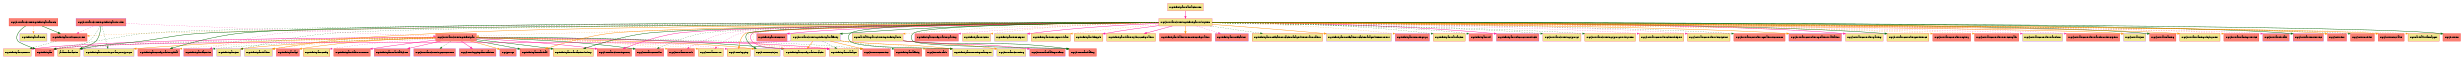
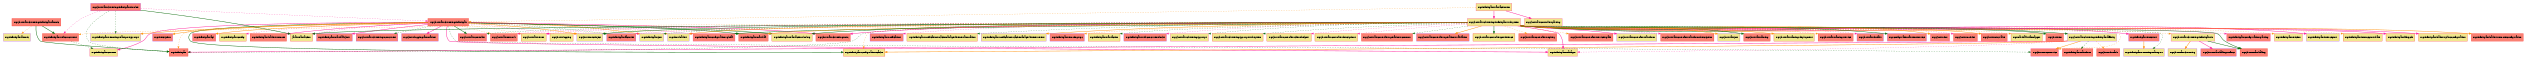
  digraph {
    node [color=red fillcolor=salmon fontsize=10.0 shape=box style=filled]
    edge [color=darkorange style=bold]
    javax_transaction [fillcolor=khaki]
    org_jboss_as_clustering_infinispan
    org_infinispan
    org_infinispan_api [color=deeppink]
    org_infinispan_config [fillcolor=khaki]
    org_infinispan_configuration_cache [fillcolor=khaki]
    org_infinispan_configuration_global [color=deeppink]
    org_infinispan_context [color=deeppink fillcolor=khaki]
    org_infinispan_factories [color=purple]
    org_infinispan_jmx [color=purple fillcolor=khaki]
-   org_infinispan_loaders [color=purple fillcolor=khaki]
+   org_infinispan_loaders [color=purple fillcolor=khaki label=org_dmr_loaders]
    org_infinispan_loaders_remote
    org_infinispan_manager [color=deeppink fillcolor=khaki]
    org_infinispan_marshall
    org_infinispan_marshall_jboss [color=purple]
    org_infinispan_remoting_transport_jgroups [color=purple fillcolor=khaki]
    org_infinispan_transaction_lookup [fillcolor=khaki]
    org_jboss_as_clustering_concurrent [color=purple]
    org_jboss_as_clustering_msc
    org_jboss_as_controller [color=deeppink]
    org_jboss_as_network
    org_jboss_as_server [fillcolor=khaki]
    org_jboss_logging [fillcolor=khaki]
    org_jboss_logging_annotations [color=purple]
    org_jboss_msc_inject [color=purple fillcolor=khaki]
    org_jboss_msc_service [color=deeppink]
-   org_jgroups [color=purple]
+   org_jgroups [color=purple label=org_description]
    org_infinispan_executors [color=purple]
    org_jboss_as_clustering_infinispan_affinity [color=purple fillcolor=khaki]
-   org_infinispan_affinity
+   org_infinispan_affinity [label=org_infinispan_transform]
    org_infinispan_remoting_transport [color=purple fillcolor=khaki]
    org_jboss_threads
    org_jboss_as_clustering_infinispan_atomic
    org_infinispan_atomic [color=purple fillcolor=khaki]
    org_infinispan_util_concurrent
    org_jboss_as_clustering_infinispan_invoker [color=purple]
-   org_jboss_as_clustering_infinispan_io [color=deeppink fillcolor=khaki label=org_marshalling_as_clustering_infinispan_io]
+   org_jboss_as_clustering_infinispan_io [color=deeppink fillcolor=khaki]
    org_jboss_as_clustering [color=purple fillcolor=khaki]
    org_jboss_marshalling
    org_jboss_marshalling_reflect [color=purple]
    org_jboss_as_clustering_infinispan_subsystem [color=deeppink fillcolor=khaki]
    org_infinispan_configuration_parsing [color=deeppink]
    org_infinispan_eviction [color=deeppink fillcolor=khaki]
    org_infinispan_interceptors [color=purple fillcolor=khaki]
    org_infinispan_interceptors_base [fillcolor=khaki]
    org_infinispan_lifecycle [fillcolor=khaki]
    org_infinispan_loaders_jdbc_configuration [fillcolor=khaki]
    org_infinispan_loaders_remote_configuration
    org_infinispan_notifications [color=purple]
    org_infinispan_notifications_cachemanagerlistener_annotation [fillcolor=khaki]
    org_infinispan_notifications_cachemanagerlistener_event [color=purple fillcolor=khaki]
    org_infinispan_remoting_rpc [color=purple]
    org_infinispan_transaction [fillcolor=khaki]
-   org_infinispan_util [color=deeppink]
    org_infinispan_util_concurrent_locks [color=purple]
    org_jboss_as_clustering_jgroups [color=deeppink fillcolor=khaki]
    org_jboss_as_clustering_jgroups_subsystem [fillcolor=khaki]
    org_jboss_as_controller_client_helpers [fillcolor=khaki]
    org_jboss_as_controller_descriptions [fillcolor=khaki]
    org_jboss_as_controller_operations_common
    org_jboss_as_controller_operations_validation [color=purple]
    org_jboss_as_controller_parsing [color=deeppink fillcolor=khaki]
    org_jboss_as_controller_persistence [fillcolor=khaki]
    org_jboss_as_controller_registry
    org_jboss_as_controller_services_path
    org_jboss_as_controller_transform [color=purple fillcolor=khaki]
    org_jboss_as_controller_transform_description
    org_jboss_as_jmx [color=purple fillcolor=khaki]
    org_jboss_as_naming
    org_jboss_as_naming_deployment [fillcolor=khaki]
    org_jboss_as_naming_service
    org_jboss_as_threads [color=purple]
-   org_jboss_as_txn_service [color=purple]
+   org_jboss_as_txn_service [color=purple label=org_configuration_as_txn_service]
    org_jboss_dmr [color=deeppink]
    org_jboss_modules
    org_jboss_msc_value
    n77 [fillcolor=khaki label=org_marshall_staxmapper]
    org_jboss_tm
    org_infinispan_transaction_tm [color=deeppink fillcolor=khaki]
    org_jboss_as_clustering_infinispan -> javax_transaction [color=deeppink style=dashed]
-   org_jboss_as_clustering_infinispan -> org_infinispan [color=darkgreen style=dashed]
+   org_jboss_as_clustering_infinispan -> org_infinispan [style=dashed]
    org_jboss_as_clustering_infinispan -> org_infinispan_api
    org_jboss_as_clustering_infinispan -> org_infinispan_config [color=deeppink style=dashed]
    org_jboss_as_clustering_infinispan -> org_infinispan_configuration_cache [color=darkgreen]
-   org_jboss_as_clustering_infinispan -> org_infinispan_configuration_global [style=dashed]
+   org_jboss_as_clustering_infinispan -> org_infinispan_configuration_global [color=deeppink style=dashed]
    org_jboss_as_clustering_infinispan -> org_infinispan_context [color=deeppink]
    org_jboss_as_clustering_infinispan -> org_infinispan_factories [color=darkgreen style=dashed]
    org_jboss_as_clustering_infinispan -> org_infinispan_jmx
    org_jboss_as_clustering_infinispan -> org_infinispan_loaders [style=dashed]
    org_jboss_as_clustering_infinispan -> org_infinispan_loaders_remote [color=deeppink]
    org_jboss_as_clustering_infinispan -> org_infinispan_manager [color=deeppink]
    org_jboss_as_clustering_infinispan -> org_infinispan_marshall [color=darkgreen]
    org_jboss_as_clustering_infinispan -> org_infinispan_marshall_jboss [color=deeppink]
    org_jboss_as_clustering_infinispan -> org_infinispan_remoting_transport_jgroups
    org_jboss_as_clustering_infinispan -> org_infinispan_transaction_lookup [color=darkgreen]
    org_jboss_as_clustering_infinispan -> org_jboss_as_clustering_concurrent [color=darkgreen style=dashed]
    org_jboss_as_clustering_infinispan -> org_jboss_as_clustering_msc [color=deeppink]
    org_jboss_as_clustering_infinispan -> org_jboss_as_controller [color=darkgreen]
    org_jboss_as_clustering_infinispan -> org_jboss_as_network [style=dashed]
    org_jboss_as_clustering_infinispan -> org_jboss_as_server [style=dashed]
    org_jboss_as_clustering_infinispan -> org_jboss_logging [color=deeppink style=dashed]
    org_jboss_as_clustering_infinispan -> org_jboss_logging_annotations [color=deeppink]
    org_jboss_as_clustering_infinispan -> org_jboss_msc_inject
    org_jboss_as_clustering_infinispan -> org_jboss_msc_service [color=darkgreen style=dashed]
    org_jboss_as_clustering_infinispan -> org_jgroups
    org_jboss_as_clustering_infinispan_affinity -> org_infinispan [color=deeppink]
    org_jboss_as_clustering_infinispan_affinity -> org_infinispan_configuration_cache
-   org_jboss_as_clustering_infinispan_affinity -> org_infinispan_manager [color=darkgreen style=dashed]
+   org_jboss_as_clustering_infinispan_affinity -> org_infinispan_manager [color=deeppink style=dashed]
    org_jboss_as_clustering_infinispan_affinity -> org_jboss_msc_service
    org_jboss_as_clustering_infinispan_affinity -> org_infinispan_affinity [color=darkgreen style=dashed]
-   org_jboss_as_clustering_infinispan_affinity -> org_infinispan_remoting_transport
+   org_infinispan_executors -> org_infinispan_remoting_transport
    org_jboss_as_clustering_infinispan_affinity -> org_jboss_threads [style=dashed]
    org_jboss_as_clustering_infinispan_atomic -> org_infinispan [color=darkgreen]
    org_jboss_as_clustering_infinispan_atomic -> org_infinispan_atomic [style=dashed]
    org_jboss_as_clustering_infinispan_atomic -> org_infinispan_util_concurrent [color=darkgreen]
    org_infinispan_util_concurrent -> org_infinispan_context [color=darkgreen style=dashed]
    org_jboss_as_clustering_infinispan_invoker -> javax_transaction [color=darkgreen]
    org_jboss_as_clustering_infinispan_invoker -> org_jboss_as_clustering_infinispan [color=deeppink style=dashed]
    org_jboss_as_clustering_infinispan_invoker -> org_infinispan [color=darkgreen style=dashed]
    org_jboss_as_clustering_infinispan_invoker -> org_infinispan_remoting_transport_jgroups [color=darkgreen style=dashed]
    org_jboss_as_clustering_infinispan_invoker -> org_infinispan_util_concurrent [color=deeppink style=dashed]
    org_jboss_as_clustering_infinispan_io -> org_jboss_as_clustering
    org_jboss_as_clustering_infinispan_io -> org_jboss_marshalling [color=darkgreen]
    org_jboss_as_clustering_infinispan_io -> org_jboss_marshalling_reflect [color=deeppink]
    org_jboss_as_clustering_infinispan_subsystem -> javax_transaction [color=darkgreen]
-   org_jboss_as_clustering_infinispan_subsystem -> org_jboss_as_clustering_infinispan [style=dashed]
+   org_infinispan_transaction_tm -> org_jboss_as_clustering_infinispan [style=dashed]
    org_jboss_as_clustering_infinispan_subsystem -> org_infinispan [color=darkgreen style=dashed]
    org_jboss_as_clustering_infinispan_subsystem -> org_infinispan_configuration_cache [style=dashed]
    org_jboss_as_clustering_infinispan_subsystem -> org_infinispan_configuration_global [color=darkgreen]
    org_jboss_as_clustering_infinispan_subsystem -> org_infinispan_factories [color=deeppink style=dashed]
    org_jboss_as_clustering_infinispan_subsystem -> org_infinispan_jmx [color=darkgreen style=dashed]
    org_jboss_as_clustering_infinispan_subsystem -> org_infinispan_loaders
    org_jboss_as_clustering_infinispan_subsystem -> org_infinispan_manager [color=deeppink]
    org_jboss_as_clustering_infinispan_subsystem -> org_infinispan_marshall
    org_jboss_as_clustering_infinispan_subsystem -> org_infinispan_transaction_lookup [color=darkgreen]
    org_jboss_as_clustering_infinispan_subsystem -> org_jboss_as_clustering_msc [color=deeppink]
    org_jboss_as_clustering_infinispan_subsystem -> org_jboss_as_controller [color=darkgreen style=dashed]
    org_jboss_as_clustering_infinispan_subsystem -> org_jboss_as_network [color=deeppink style=dashed]
    org_jboss_as_clustering_infinispan_subsystem -> org_jboss_as_server [color=deeppink style=dashed]
-   org_jboss_as_clustering_infinispan_subsystem -> org_jboss_logging
+   org_jboss_as_clustering_infinispan_subsystem -> org_jboss_logging [style=dashed]
    org_jboss_as_clustering_infinispan_subsystem -> org_jboss_msc_inject [color=darkgreen]
    org_jboss_as_clustering_infinispan_subsystem -> org_jboss_msc_service [style=dashed]
    org_jboss_as_clustering_infinispan_subsystem -> org_infinispan_executors [color=deeppink]
    org_jboss_as_clustering_infinispan_subsystem -> org_jboss_as_clustering_infinispan_affinity [color=darkgreen]
-   org_jboss_as_clustering_infinispan_subsystem -> org_infinispan_remoting_transport [color=darkgreen]
+   org_jboss_as_clustering_infinispan_subsystem -> org_infinispan_remoting_transport [color=darkgreen style=dashed]
    org_jboss_as_clustering_infinispan_subsystem -> org_infinispan_util_concurrent [style=dashed]
    org_jboss_as_clustering_infinispan_subsystem -> org_jboss_as_clustering_infinispan_io [style=dashed]
    org_jboss_as_clustering_infinispan_subsystem -> org_jboss_marshalling [color=darkgreen]
    org_jboss_as_clustering_infinispan_subsystem -> org_infinispan_configuration_parsing [color=deeppink style=dashed]
    org_jboss_as_clustering_infinispan_subsystem -> org_infinispan_eviction [style=dashed]
    org_jboss_as_clustering_infinispan_subsystem -> org_infinispan_interceptors [color=deeppink]
    org_jboss_as_clustering_infinispan_subsystem -> org_infinispan_interceptors_base [style=dashed]
    org_jboss_as_clustering_infinispan_subsystem -> org_infinispan_lifecycle [color=deeppink]
    org_jboss_as_clustering_infinispan_subsystem -> org_infinispan_loaders_jdbc_configuration [color=deeppink]
    org_jboss_as_clustering_infinispan_subsystem -> org_infinispan_loaders_remote_configuration
    org_jboss_as_clustering_infinispan_subsystem -> org_infinispan_notifications [color=deeppink style=dashed]
    org_jboss_as_clustering_infinispan_subsystem -> org_infinispan_notifications_cachemanagerlistener_annotation [color=darkgreen style=dashed]
    org_jboss_as_clustering_infinispan_subsystem -> org_infinispan_notifications_cachemanagerlistener_event
    org_jboss_as_clustering_infinispan_subsystem -> org_infinispan_remoting_rpc [style=dashed]
    org_jboss_as_clustering_infinispan_subsystem -> org_infinispan_transaction [color=darkgreen style=dashed]
-   org_jboss_as_clustering_infinispan_subsystem -> org_infinispan_util [color=darkgreen style=dashed]
-   org_jboss_as_clustering_infinispan_subsystem -> org_infinispan_util_concurrent_locks [color=deeppink]
+   org_jboss_as_clustering_infinispan_subsystem -> org_infinispan_util_concurrent_locks [color=deeppink style=dashed]
    org_jboss_as_clustering_infinispan_subsystem -> org_jboss_as_clustering_jgroups [color=darkgreen style=dashed]
    org_jboss_as_clustering_infinispan_subsystem -> org_jboss_as_clustering_jgroups_subsystem [color=darkgreen style=dashed]
    org_jboss_as_clustering_infinispan_subsystem -> org_jboss_as_controller_client_helpers [color=deeppink style=dashed]
    org_jboss_as_clustering_infinispan_subsystem -> org_jboss_as_controller_descriptions [color=deeppink style=dashed]
    org_jboss_as_clustering_infinispan_subsystem -> org_jboss_as_controller_operations_common [color=darkgreen style=dashed]
    org_jboss_as_clustering_infinispan_subsystem -> org_jboss_as_controller_operations_validation
-   org_jboss_as_clustering_infinispan_subsystem -> org_jboss_as_controller_parsing [color=deeppink]
+   org_infinispan_transaction_tm -> org_jboss_as_controller_parsing [color=deeppink]
    org_jboss_as_clustering_infinispan_subsystem -> org_jboss_as_controller_persistence [color=darkgreen]
    org_jboss_as_clustering_infinispan_subsystem -> org_jboss_as_controller_registry [style=dashed]
    org_jboss_as_clustering_infinispan_subsystem -> org_jboss_as_controller_services_path [style=dashed]
-   org_jboss_as_clustering_infinispan_subsystem -> org_jboss_as_controller_transform [color=deeppink style=dashed]
+   org_jboss_as_clustering_infinispan_subsystem -> org_jboss_as_controller_transform [color=deeppink]
    org_jboss_as_clustering_infinispan_subsystem -> org_jboss_as_controller_transform_description [color=deeppink style=dashed]
    org_jboss_as_clustering_infinispan_subsystem -> org_jboss_as_jmx
    org_jboss_as_clustering_infinispan_subsystem -> org_jboss_as_naming [color=darkgreen]
    org_jboss_as_clustering_infinispan_subsystem -> org_jboss_as_naming_deployment
    org_jboss_as_clustering_infinispan_subsystem -> org_jboss_as_naming_service [style=dashed]
    org_jboss_as_clustering_infinispan_subsystem -> org_jboss_as_threads [color=deeppink style=dashed]
    org_jboss_as_clustering_infinispan_subsystem -> org_jboss_as_txn_service [color=darkgreen]
    org_jboss_as_clustering_infinispan_subsystem -> org_jboss_dmr
-   org_jboss_as_clustering_infinispan_subsystem -> org_jboss_modules [color=darkgreen style=dashed]
+   org_jboss_as_clustering_infinispan_subsystem -> org_jboss_modules [color=deeppink style=dashed]
    org_jboss_as_clustering_infinispan_subsystem -> org_jboss_msc_value
    org_jboss_as_clustering_infinispan_subsystem -> n77 [style=dashed]
    org_jboss_as_clustering_infinispan_subsystem -> org_jboss_tm [color=darkgreen]
    org_infinispan_transaction_tm -> org_jboss_as_clustering_infinispan_subsystem [color=deeppink]
  }
